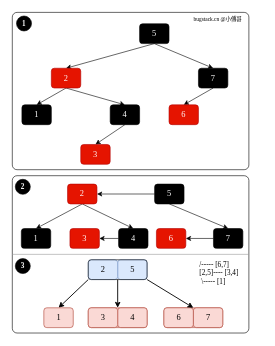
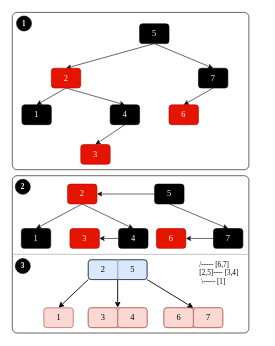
  <mxCell id="0" />
  <mxCell id="1" parent="0" />
  <mxCell id="2" value="" style="rounded=1;whiteSpace=wrap;html=1;fillColor=none;arcSize=3;" parent="1" vertex="1"><mxGeometry x="20" y="292" width="394" height="262" as="geometry" /></mxCell>
  <mxCell id="3" value="" style="rounded=1;whiteSpace=wrap;html=1;fillColor=none;arcSize=3;" parent="1" vertex="1"><mxGeometry x="20" y="20" width="394" height="262" as="geometry" /></mxCell>
  <mxCell id="4" value="" style="rounded=1;whiteSpace=wrap;html=1;fillColor=#fad9d5;strokeColor=#ae4132;" parent="1" vertex="1"><mxGeometry x="272.5" y="512" width="98" height="33" as="geometry" /></mxCell>
  <mxCell id="5" value="" style="rounded=1;whiteSpace=wrap;html=1;fillColor=#fad9d5;strokeColor=#ae4132;" parent="1" vertex="1"><mxGeometry x="146.5" y="512" width="98" height="33" as="geometry" /></mxCell>
  <mxCell id="6" value="&lt;font face=&quot;Comic Sans MS&quot;&gt;&lt;span style=&quot;font-size: 14px;&quot;&gt;7&lt;/span&gt;&lt;/font&gt;" style="rounded=1;whiteSpace=wrap;html=1;strokeColor=#ae4132;fillColor=#fad9d5;" parent="1" vertex="1"><mxGeometry x="321.5" y="512" width="49" height="33" as="geometry" /></mxCell>
  <mxCell id="7" value="&lt;font face=&quot;Comic Sans MS&quot; style=&quot;font-size: 14px;&quot;&gt;6&lt;/font&gt;" style="rounded=1;whiteSpace=wrap;html=1;strokeColor=#ae4132;fillColor=#fad9d5;" parent="1" vertex="1"><mxGeometry x="272.5" y="512" width="49" height="33" as="geometry" /></mxCell>
  <mxCell id="8" value="&lt;font face=&quot;Comic Sans MS&quot;&gt;&lt;span style=&quot;font-size: 14px;&quot;&gt;4&lt;/span&gt;&lt;/font&gt;" style="rounded=1;whiteSpace=wrap;html=1;strokeColor=#ae4132;fillColor=#fad9d5;" parent="1" vertex="1"><mxGeometry x="195.5" y="512" width="49" height="33" as="geometry" /></mxCell>
  <mxCell id="9" value="&lt;font face=&quot;Comic Sans MS&quot; style=&quot;font-size: 14px;&quot;&gt;3&lt;/font&gt;" style="rounded=1;whiteSpace=wrap;html=1;strokeColor=#ae4132;fillColor=#fad9d5;" parent="1" vertex="1"><mxGeometry x="146.5" y="512" width="49" height="33" as="geometry" /></mxCell>
  <mxCell id="10" value="&lt;font face=&quot;Comic Sans MS&quot;&gt;&lt;span style=&quot;font-size: 14px;&quot;&gt;5&lt;/span&gt;&lt;/font&gt;" style="rounded=1;whiteSpace=wrap;html=1;strokeColor=#6c8ebf;fillColor=#dae8fc;" parent="1" vertex="1"><mxGeometry x="195.5" y="432" width="49" height="33" as="geometry" /></mxCell>
  <mxCell id="11" value="&lt;font face=&quot;Comic Sans MS&quot; style=&quot;font-size: 14px;&quot;&gt;2&lt;/font&gt;" style="rounded=1;whiteSpace=wrap;html=1;strokeColor=#6c8ebf;fillColor=#dae8fc;" parent="1" vertex="1"><mxGeometry x="146.5" y="432" width="49" height="33" as="geometry" /></mxCell>
  <mxCell id="12" value="" style="rounded=1;whiteSpace=wrap;html=1;fillColor=none;" parent="1" vertex="1"><mxGeometry x="146.5" y="432" width="98" height="33" as="geometry" /></mxCell>
  <mxCell id="13" style="edgeStyle=none;rounded=0;orthogonalLoop=1;jettySize=auto;html=1;exitX=0.5;exitY=1;exitDx=0;exitDy=0;fontFamily=Comic Sans MS;fontSize=14;strokeWidth=1.5;entryX=0;entryY=0;entryDx=0;entryDy=0;" parent="1" source="12" target="8" edge="1"><mxGeometry relative="1" as="geometry"><mxPoint x="195.5" y="512" as="targetPoint" /></mxGeometry></mxCell>
  <mxCell id="14" style="edgeStyle=none;rounded=0;orthogonalLoop=1;jettySize=auto;html=1;exitX=0;exitY=1;exitDx=0;exitDy=0;entryX=0.5;entryY=0;entryDx=0;entryDy=0;fontFamily=Comic Sans MS;fontSize=14;strokeWidth=1.5;" parent="1" source="12" target="16" edge="1"><mxGeometry relative="1" as="geometry" /></mxCell>
  <mxCell id="15" style="edgeStyle=none;rounded=0;orthogonalLoop=1;jettySize=auto;html=1;exitX=1;exitY=1;exitDx=0;exitDy=0;entryX=0;entryY=0;entryDx=0;entryDy=0;fontFamily=Comic Sans MS;fontSize=14;strokeWidth=1.5;" parent="1" source="12" target="6" edge="1"><mxGeometry relative="1" as="geometry"><mxPoint x="269" y="512" as="targetPoint" /></mxGeometry></mxCell>
  <mxCell id="16" value="&lt;font face=&quot;Comic Sans MS&quot; style=&quot;font-size: 14px;&quot;&gt;1&lt;/font&gt;" style="rounded=1;whiteSpace=wrap;html=1;fillColor=#fad9d5;strokeColor=#ae4132;" parent="1" vertex="1"><mxGeometry x="72.5" y="512" width="49" height="33" as="geometry" /></mxCell>
  <mxCell id="17" style="rounded=0;orthogonalLoop=1;jettySize=auto;html=1;exitX=0.5;exitY=1;exitDx=0;exitDy=0;entryX=0.5;entryY=0;entryDx=0;entryDy=0;" parent="1" source="19" target="22" edge="1"><mxGeometry relative="1" as="geometry" /></mxCell>
  <mxCell id="18" style="edgeStyle=none;rounded=0;orthogonalLoop=1;jettySize=auto;html=1;exitX=0.5;exitY=1;exitDx=0;exitDy=0;entryX=0.5;entryY=0;entryDx=0;entryDy=0;" parent="1" source="19" target="28" edge="1"><mxGeometry relative="1" as="geometry" /></mxCell>
  <mxCell id="19" value="&lt;font face=&quot;Comic Sans MS&quot; style=&quot;font-size: 14px;&quot;&gt;5&lt;/font&gt;" style="rounded=1;whiteSpace=wrap;html=1;fillColor=#000000;strokeColor=#000000;fontColor=#FFFFFF;" parent="1" vertex="1"><mxGeometry x="232" y="39" width="49" height="33" as="geometry" /></mxCell>
  <mxCell id="20" style="edgeStyle=none;rounded=0;orthogonalLoop=1;jettySize=auto;html=1;exitX=0.5;exitY=1;exitDx=0;exitDy=0;entryX=0.5;entryY=0;entryDx=0;entryDy=0;" parent="1" source="22" target="23" edge="1"><mxGeometry relative="1" as="geometry" /></mxCell>
  <mxCell id="21" style="edgeStyle=none;rounded=0;orthogonalLoop=1;jettySize=auto;html=1;exitX=0.5;exitY=1;exitDx=0;exitDy=0;entryX=0.5;entryY=0;entryDx=0;entryDy=0;" parent="1" source="22" target="25" edge="1"><mxGeometry relative="1" as="geometry" /></mxCell>
  <mxCell id="22" value="&lt;font face=&quot;Comic Sans MS&quot; style=&quot;font-size: 14px;&quot;&gt;2&lt;/font&gt;" style="rounded=1;whiteSpace=wrap;html=1;fillColor=#e51400;strokeColor=#B20000;fontColor=#ffffff;" parent="1" vertex="1"><mxGeometry x="85" y="113" width="49" height="33" as="geometry" /></mxCell>
  <mxCell id="23" value="&lt;font face=&quot;Comic Sans MS&quot; style=&quot;font-size: 14px;&quot;&gt;1&lt;/font&gt;" style="rounded=1;whiteSpace=wrap;html=1;fillColor=#000000;strokeColor=#000000;fontColor=#FFFFFF;" parent="1" vertex="1"><mxGeometry x="36" y="174" width="49" height="33" as="geometry" /></mxCell>
  <mxCell id="24" style="edgeStyle=none;rounded=0;orthogonalLoop=1;jettySize=auto;html=1;exitX=0.5;exitY=1;exitDx=0;exitDy=0;entryX=0.5;entryY=0;entryDx=0;entryDy=0;" parent="1" source="25" target="26" edge="1"><mxGeometry relative="1" as="geometry" /></mxCell>
  <mxCell id="25" value="&lt;font face=&quot;Comic Sans MS&quot; style=&quot;font-size: 14px;&quot;&gt;4&lt;/font&gt;" style="rounded=1;whiteSpace=wrap;html=1;fillColor=#000000;strokeColor=#000000;fontColor=#FFFFFF;" parent="1" vertex="1"><mxGeometry x="183" y="174" width="49" height="33" as="geometry" /></mxCell>
  <mxCell id="26" value="&lt;font face=&quot;Comic Sans MS&quot; style=&quot;font-size: 14px;&quot;&gt;3&lt;/font&gt;" style="rounded=1;whiteSpace=wrap;html=1;fillColor=#e51400;strokeColor=#B20000;fontColor=#ffffff;" parent="1" vertex="1"><mxGeometry x="134" y="240" width="49" height="33" as="geometry" /></mxCell>
  <mxCell id="27" style="edgeStyle=none;rounded=0;orthogonalLoop=1;jettySize=auto;html=1;exitX=0.5;exitY=1;exitDx=0;exitDy=0;entryX=0.5;entryY=0;entryDx=0;entryDy=0;" parent="1" source="28" target="29" edge="1"><mxGeometry relative="1" as="geometry" /></mxCell>
  <mxCell id="28" value="&lt;font face=&quot;Comic Sans MS&quot; style=&quot;font-size: 14px;&quot;&gt;7&lt;/font&gt;" style="rounded=1;whiteSpace=wrap;html=1;fillColor=#000000;strokeColor=#000000;fontColor=#FFFFFF;" parent="1" vertex="1"><mxGeometry x="330" y="113" width="49" height="33" as="geometry" /></mxCell>
  <mxCell id="29" value="&lt;font face=&quot;Comic Sans MS&quot; style=&quot;font-size: 14px;&quot;&gt;6&lt;/font&gt;" style="rounded=1;whiteSpace=wrap;html=1;fillColor=#e51400;strokeColor=#B20000;fontColor=#ffffff;" parent="1" vertex="1"><mxGeometry x="281" y="174" width="49" height="33" as="geometry" /></mxCell>
  <mxCell id="30" style="rounded=0;orthogonalLoop=1;jettySize=auto;html=1;exitX=0;exitY=0.5;exitDx=0;exitDy=0;entryX=1;entryY=0.5;entryDx=0;entryDy=0;" parent="1" source="32" target="35" edge="1"><mxGeometry relative="1" as="geometry" /></mxCell>
  <mxCell id="31" style="edgeStyle=none;rounded=0;orthogonalLoop=1;jettySize=auto;html=1;exitX=0.5;exitY=1;exitDx=0;exitDy=0;entryX=0.5;entryY=0;entryDx=0;entryDy=0;" parent="1" source="32" target="41" edge="1"><mxGeometry relative="1" as="geometry" /></mxCell>
  <mxCell id="32" value="&lt;font face=&quot;Comic Sans MS&quot; style=&quot;font-size: 14px;&quot;&gt;5&lt;/font&gt;" style="rounded=1;whiteSpace=wrap;html=1;fillColor=#000000;strokeColor=#000000;fontColor=#FFFFFF;" parent="1" vertex="1"><mxGeometry x="257" y="306" width="49" height="33" as="geometry" /></mxCell>
  <mxCell id="33" style="edgeStyle=none;rounded=0;orthogonalLoop=1;jettySize=auto;html=1;exitX=0.5;exitY=1;exitDx=0;exitDy=0;entryX=0.5;entryY=0;entryDx=0;entryDy=0;" parent="1" source="35" target="36" edge="1"><mxGeometry relative="1" as="geometry" /></mxCell>
  <mxCell id="34" style="edgeStyle=none;rounded=0;orthogonalLoop=1;jettySize=auto;html=1;exitX=0.5;exitY=1;exitDx=0;exitDy=0;entryX=0.5;entryY=0;entryDx=0;entryDy=0;" parent="1" source="35" target="38" edge="1"><mxGeometry relative="1" as="geometry" /></mxCell>
  <mxCell id="35" value="&lt;font face=&quot;Comic Sans MS&quot; style=&quot;font-size: 14px;&quot;&gt;2&lt;/font&gt;" style="rounded=1;whiteSpace=wrap;html=1;fillColor=#e51400;strokeColor=#B20000;fontColor=#ffffff;" parent="1" vertex="1"><mxGeometry x="112" y="306" width="49" height="33" as="geometry" /></mxCell>
  <mxCell id="36" value="&lt;font face=&quot;Comic Sans MS&quot; style=&quot;font-size: 14px;&quot;&gt;1&lt;/font&gt;" style="rounded=1;whiteSpace=wrap;html=1;fillColor=#000000;strokeColor=#000000;fontColor=#FFFFFF;" parent="1" vertex="1"><mxGeometry x="35" y="380" width="49" height="33" as="geometry" /></mxCell>
  <mxCell id="37" style="edgeStyle=none;rounded=0;orthogonalLoop=1;jettySize=auto;html=1;exitX=0;exitY=0.5;exitDx=0;exitDy=0;entryX=1;entryY=0.5;entryDx=0;entryDy=0;" parent="1" source="38" target="39" edge="1"><mxGeometry relative="1" as="geometry" /></mxCell>
  <mxCell id="38" value="&lt;font face=&quot;Comic Sans MS&quot; style=&quot;font-size: 14px;&quot;&gt;4&lt;/font&gt;" style="rounded=1;whiteSpace=wrap;html=1;fillColor=#000000;strokeColor=#000000;fontColor=#FFFFFF;" parent="1" vertex="1"><mxGeometry x="197" y="380" width="49" height="33" as="geometry" /></mxCell>
  <mxCell id="39" value="&lt;font face=&quot;Comic Sans MS&quot; style=&quot;font-size: 14px;&quot;&gt;3&lt;/font&gt;" style="rounded=1;whiteSpace=wrap;html=1;fillColor=#e51400;strokeColor=#B20000;fontColor=#ffffff;" parent="1" vertex="1"><mxGeometry x="116" y="380" width="49" height="33" as="geometry" /></mxCell>
  <mxCell id="40" style="edgeStyle=none;rounded=0;orthogonalLoop=1;jettySize=auto;html=1;exitX=0;exitY=0.5;exitDx=0;exitDy=0;entryX=1;entryY=0.5;entryDx=0;entryDy=0;" parent="1" source="41" target="42" edge="1"><mxGeometry relative="1" as="geometry" /></mxCell>
  <mxCell id="41" value="&lt;font face=&quot;Comic Sans MS&quot; style=&quot;font-size: 14px;&quot;&gt;7&lt;/font&gt;" style="rounded=1;whiteSpace=wrap;html=1;fillColor=#000000;strokeColor=#000000;fontColor=#FFFFFF;" parent="1" vertex="1"><mxGeometry x="355" y="380" width="49" height="33" as="geometry" /></mxCell>
  <mxCell id="42" value="&lt;font face=&quot;Comic Sans MS&quot; style=&quot;font-size: 14px;&quot;&gt;6&lt;/font&gt;" style="rounded=1;whiteSpace=wrap;html=1;fillColor=#e51400;strokeColor=#B20000;fontColor=#ffffff;" parent="1" vertex="1"><mxGeometry x="260" y="380" width="49" height="33" as="geometry" /></mxCell>
  <mxCell id="43" style="edgeStyle=none;rounded=0;orthogonalLoop=1;jettySize=auto;html=1;exitX=0;exitY=0.5;exitDx=0;exitDy=0;fontColor=#FFFFFF;" parent="1" source="2" target="2" edge="1"><mxGeometry relative="1" as="geometry" /></mxCell>
  <mxCell id="44" value="" style="endArrow=none;html=1;rounded=0;fontColor=#FFFFFF;entryX=1;entryY=0.5;entryDx=0;entryDy=0;exitX=0;exitY=0.5;exitDx=0;exitDy=0;strokeColor=#999999;" parent="1" source="2" target="2" edge="1"><mxGeometry width="50" height="50" relative="1" as="geometry"><mxPoint x="-15" y="504" as="sourcePoint" /><mxPoint x="35" y="454" as="targetPoint" /></mxGeometry></mxCell>
  <mxCell id="45" value="&lt;font color=&quot;#ffffff&quot; face=&quot;Comic Sans MS&quot; style=&quot;font-size: 12px;&quot;&gt;&lt;b&gt;1&lt;/b&gt;&lt;/font&gt;" style="ellipse;whiteSpace=wrap;html=1;aspect=fixed;fontSize=9;fillColor=#000000;" parent="1" vertex="1"><mxGeometry x="27" y="26" width="25" height="25" as="geometry" /></mxCell>
  <mxCell id="46" value="&lt;font color=&quot;#ffffff&quot; face=&quot;Comic Sans MS&quot; style=&quot;font-size: 12px;&quot;&gt;&lt;b&gt;2&lt;/b&gt;&lt;/font&gt;" style="ellipse;whiteSpace=wrap;html=1;aspect=fixed;fontSize=9;fillColor=#000000;" parent="1" vertex="1"><mxGeometry x="25" y="298" width="25" height="25" as="geometry" /></mxCell>
  <mxCell id="47" value="&lt;font color=&quot;#ffffff&quot; face=&quot;Comic Sans MS&quot; style=&quot;font-size: 12px;&quot;&gt;&lt;b&gt;3&lt;/b&gt;&lt;/font&gt;" style="ellipse;whiteSpace=wrap;html=1;aspect=fixed;fontSize=9;fillColor=#000000;" parent="1" vertex="1"><mxGeometry x="25" y="430" width="25" height="25" as="geometry" /></mxCell>
  <mxCell id="48" value="/----- [6,7]&#10;[2,5]---- [3,4]&#10; \----- [1]" style="text;whiteSpace=wrap;html=1;fontFamily=Comic Sans MS;fontColor=#000000;" parent="1" vertex="1"><mxGeometry x="330" y="425.996" width="106" height="65" as="geometry" /></mxCell>
- <mxCell id="49" value="bugstack.cn @小傅哥" style="text;html=1;align=center;verticalAlign=middle;resizable=0;points=[];autosize=1;strokeColor=none;fillColor=none;fontSize=9;fontFamily=Comic Sans MS;fontColor=#000000;" parent="1" vertex="1"><mxGeometry x="309" y="20" width="105" height="23" as="geometry" /></mxCell>
